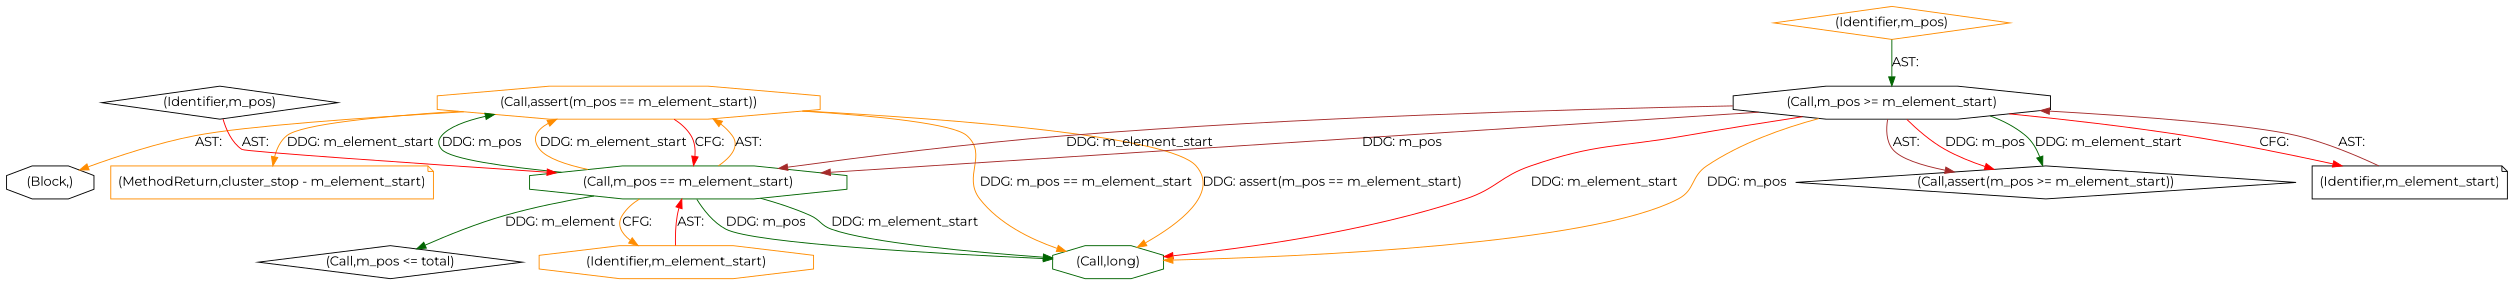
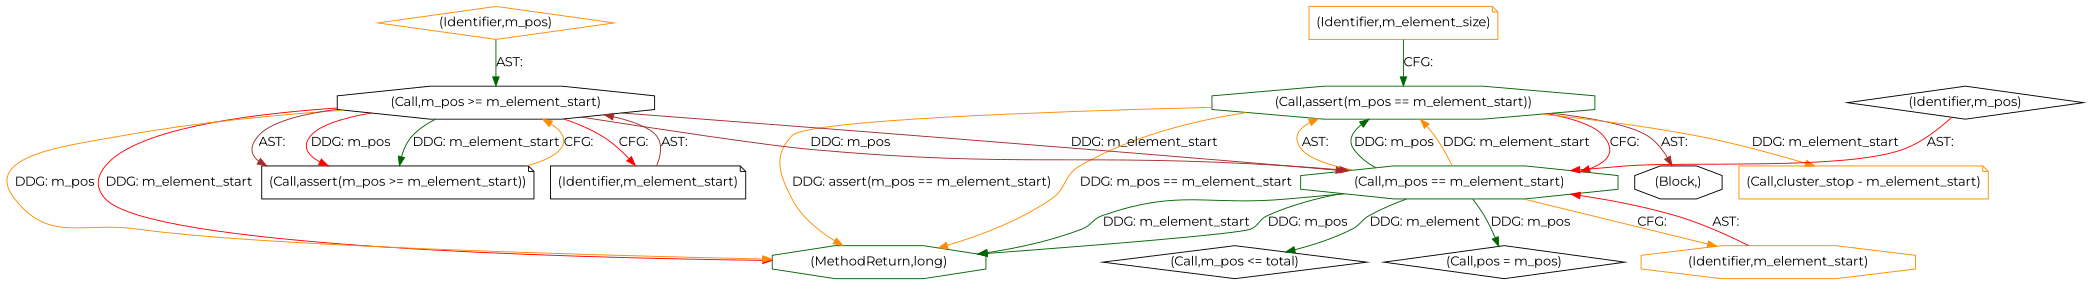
  digraph {
    fontname=Montserrat
    node [color=black fontname=Montserrat shape=octagon]
    edge [color=darkorange fontname=Montserrat]
-   n1 [color=darkorange label="(Call,assert(m_pos == m_element_start))"]
+   n1 [color=darkgreen label="(Call,assert(m_pos == m_element_start))"]
    n2 [color=darkgreen label="(Call,m_pos == m_element_start)"]
-   n3 [color=darkgreen label="(Call,long)"]
+   n3 [color=darkgreen label="(MethodReturn,long)"]
    n4 [label="(Block,)"]
-   n5 [color=darkorange label="(MethodReturn,cluster_stop - m_element_start)" shape=note]
+   n5 [color=darkorange label="(Call,cluster_stop - m_element_start)" shape=note]
    n6 [label="(Call,m_pos <= total)" shape=diamond]
+   n7 [label="(Call,pos = m_pos)" shape=diamond]
    n8 [color=darkorange label="(Identifier,m_element_start)"]
    n9 [label="(Call,m_pos >= m_element_start)"]
-   n10 [label="(Call,assert(m_pos >= m_element_start))" shape=diamond]
+   n10 [label="(Call,assert(m_pos >= m_element_start))" shape=note]
    n11 [label="(Identifier,m_element_start)" shape=note]
    n12 [label="(Identifier,m_pos)" shape=diamond]
+   n13 [color=darkorange label="(Identifier,m_element_size)" shape=note]
    n14 [color=darkorange label="(Identifier,m_pos)" shape=diamond]
    n1 -> n2 [color=red label="CFG: "]
    n1 -> n3 [label="DDG: assert(m_pos == m_element_start)"]
    n1 -> n3 [label="DDG: m_pos == m_element_start"]
-   n1 -> n4 [label="AST: "]
+   n1 -> n4 [color=brown label="AST: "]
    n1 -> n5 [label="DDG: m_element_start"]
    n2 -> n1 [label="AST: "]
    n2 -> n1 [color=darkgreen label="DDG: m_pos"]
    n2 -> n1 [label="DDG: m_element_start"]
    n2 -> n3 [color=darkgreen label="DDG: m_element_start"]
    n2 -> n3 [color=darkgreen label="DDG: m_pos"]
    n2 -> n6 [color=darkgreen label="DDG: m_element"]
+   n2 -> n7 [color=darkgreen label="DDG: m_pos"]
    n2 -> n8 [label="CFG: "]
    n8 -> n2 [color=red label="AST: "]
    n9 -> n2 [color=brown label="DDG: m_pos"]
    n9 -> n2 [color=brown label="DDG: m_element_start"]
    n9 -> n3 [color=red label="DDG: m_element_start"]
    n9 -> n3 [label="DDG: m_pos"]
    n9 -> n10 [color=brown label="AST: "]
    n9 -> n10 [color=red label="DDG: m_pos"]
    n9 -> n10 [color=darkgreen label="DDG: m_element_start"]
    n9 -> n11 [color=red label="CFG: "]
+   n10 -> n9 [label="CFG: "]
    n11 -> n9 [color=brown label="AST: "]
    n12 -> n2 [color=red label="AST: "]
+   n13 -> n1 [color=darkgreen label="CFG: "]
    n14 -> n9 [color=darkgreen label="AST: "]
  }
